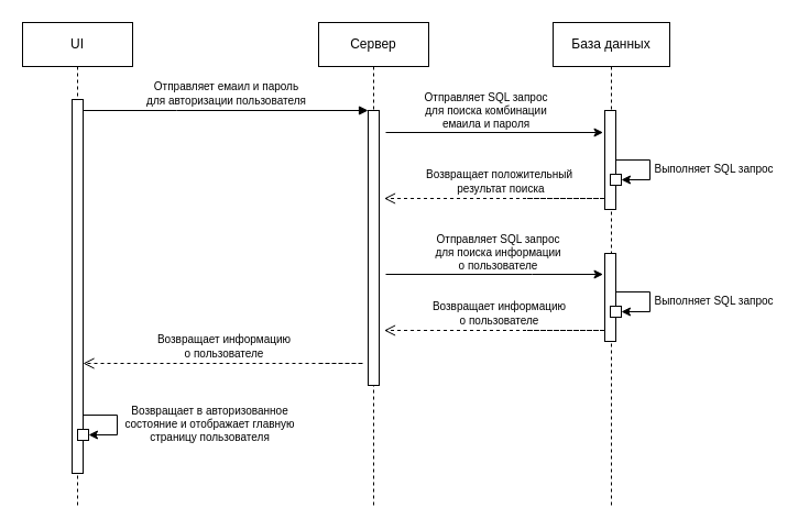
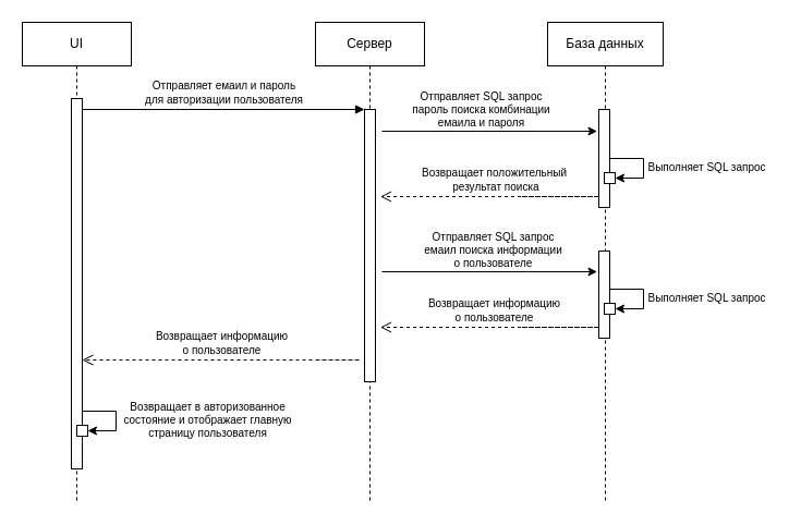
  <mxCell id="0" />
  <mxCell id="1" parent="0" />
  <mxCell id="2" value="UI" style="shape=umlLifeline;perimeter=lifelinePerimeter;whiteSpace=wrap;html=1;container=0;dropTarget=0;collapsible=0;recursiveResize=0;outlineConnect=0;portConstraint=eastwest;newEdgeStyle={&quot;edgeStyle&quot;:&quot;elbowEdgeStyle&quot;,&quot;elbow&quot;:&quot;vertical&quot;,&quot;curved&quot;:0,&quot;rounded&quot;:0};" parent="1" vertex="1"><mxGeometry x="20" y="20" width="100" height="440" as="geometry" /></mxCell>
  <mxCell id="3" value="" style="html=1;points=[];perimeter=orthogonalPerimeter;outlineConnect=0;targetShapes=umlLifeline;portConstraint=eastwest;newEdgeStyle={&quot;edgeStyle&quot;:&quot;elbowEdgeStyle&quot;,&quot;elbow&quot;:&quot;vertical&quot;,&quot;curved&quot;:0,&quot;rounded&quot;:0};" parent="2" vertex="1"><mxGeometry x="45" y="70" width="10" height="340" as="geometry" /></mxCell>
  <mxCell id="4" value="" style="html=1;points=[];perimeter=orthogonalPerimeter;outlineConnect=0;targetShapes=umlLifeline;portConstraint=eastwest;newEdgeStyle={&quot;edgeStyle&quot;:&quot;elbowEdgeStyle&quot;,&quot;elbow&quot;:&quot;vertical&quot;,&quot;curved&quot;:0,&quot;rounded&quot;:0};rotation=90;" parent="2" vertex="1"><mxGeometry x="50" y="370" width="10" height="10" as="geometry" /></mxCell>
  <mxCell id="5" value="Сервер" style="shape=umlLifeline;perimeter=lifelinePerimeter;whiteSpace=wrap;html=1;container=0;dropTarget=0;collapsible=0;recursiveResize=0;outlineConnect=0;portConstraint=eastwest;newEdgeStyle={&quot;edgeStyle&quot;:&quot;elbowEdgeStyle&quot;,&quot;elbow&quot;:&quot;vertical&quot;,&quot;curved&quot;:0,&quot;rounded&quot;:0};" parent="1" vertex="1"><mxGeometry x="289" y="20" width="100" height="440" as="geometry" /></mxCell>
  <mxCell id="6" value="" style="html=1;points=[];perimeter=orthogonalPerimeter;outlineConnect=0;targetShapes=umlLifeline;portConstraint=eastwest;newEdgeStyle={&quot;edgeStyle&quot;:&quot;elbowEdgeStyle&quot;,&quot;elbow&quot;:&quot;vertical&quot;,&quot;curved&quot;:0,&quot;rounded&quot;:0};" parent="5" vertex="1"><mxGeometry x="45" y="80" width="10" height="250" as="geometry" /></mxCell>
  <mxCell id="7" value="&lt;font style=&quot;font-size: 10px;&quot;&gt;Отправляет емаил и пароль&lt;br&gt;для авторизации пользователя&lt;/font&gt;" style="html=1;verticalAlign=bottom;endArrow=block;edgeStyle=elbowEdgeStyle;elbow=vertical;curved=0;rounded=0;" parent="1" source="3" target="6" edge="1"><mxGeometry relative="1" as="geometry"><mxPoint x="175" y="110" as="sourcePoint" /><Array as="points"><mxPoint x="160" y="100" /></Array></mxGeometry></mxCell>
  <mxCell id="8" value="База данных" style="shape=umlLifeline;perimeter=lifelinePerimeter;whiteSpace=wrap;html=1;container=0;dropTarget=0;collapsible=0;recursiveResize=0;outlineConnect=0;portConstraint=eastwest;newEdgeStyle={&quot;edgeStyle&quot;:&quot;elbowEdgeStyle&quot;,&quot;elbow&quot;:&quot;vertical&quot;,&quot;curved&quot;:0,&quot;rounded&quot;:0};size=40;" vertex="1" parent="1"><mxGeometry x="502" y="20" width="106" height="440" as="geometry" /></mxCell>
  <mxCell id="9" value="" style="html=1;points=[];perimeter=orthogonalPerimeter;outlineConnect=0;targetShapes=umlLifeline;portConstraint=eastwest;newEdgeStyle={&quot;edgeStyle&quot;:&quot;elbowEdgeStyle&quot;,&quot;elbow&quot;:&quot;vertical&quot;,&quot;curved&quot;:0,&quot;rounded&quot;:0};" vertex="1" parent="8"><mxGeometry x="47" y="80" width="10" height="90" as="geometry" /></mxCell>
  <mxCell id="10" value="" style="html=1;points=[];perimeter=orthogonalPerimeter;outlineConnect=0;targetShapes=umlLifeline;portConstraint=eastwest;newEdgeStyle={&quot;edgeStyle&quot;:&quot;elbowEdgeStyle&quot;,&quot;elbow&quot;:&quot;vertical&quot;,&quot;curved&quot;:0,&quot;rounded&quot;:0};" vertex="1" parent="8"><mxGeometry x="47" y="210" width="10" height="80" as="geometry" /></mxCell>
  <mxCell id="11" value="" style="html=1;points=[];perimeter=orthogonalPerimeter;outlineConnect=0;targetShapes=umlLifeline;portConstraint=eastwest;newEdgeStyle={&quot;edgeStyle&quot;:&quot;elbowEdgeStyle&quot;,&quot;elbow&quot;:&quot;vertical&quot;,&quot;curved&quot;:0,&quot;rounded&quot;:0};" vertex="1" parent="8"><mxGeometry x="52" y="258" width="10" height="10" as="geometry" /></mxCell>
  <mxCell id="12" value="" style="edgeStyle=elbowEdgeStyle;rounded=0;orthogonalLoop=1;jettySize=auto;html=1;elbow=horizontal;curved=0;" edge="1" parent="8" source="10" target="11"><mxGeometry relative="1" as="geometry"><mxPoint x="68" y="260" as="targetPoint" /><Array as="points"><mxPoint x="88" y="245" /></Array></mxGeometry></mxCell>
  <mxCell id="13" value="Выполняет SQL запрос" style="text;html=1;align=center;verticalAlign=middle;resizable=0;points=[];autosize=1;strokeColor=none;fillColor=none;fontSize=10;" vertex="1" parent="8"><mxGeometry x="81" y="238" width="130" height="30" as="geometry" /></mxCell>
  <mxCell id="14" style="edgeStyle=elbowEdgeStyle;rounded=0;orthogonalLoop=1;jettySize=auto;html=1;elbow=vertical;curved=0;" edge="1" parent="1"><mxGeometry relative="1" as="geometry"><mxPoint x="350" y="120" as="sourcePoint" /><mxPoint x="547.5" y="120" as="targetPoint" /><Array as="points"><mxPoint x="350" y="120" /></Array></mxGeometry></mxCell>
- <mxCell id="15" value="Отправляет SQL запрос&lt;br&gt;для поиска комбинации&lt;br&gt;емаила и пароля" style="text;html=1;align=center;verticalAlign=middle;resizable=0;points=[];autosize=1;strokeColor=none;fillColor=none;fontSize=10;" vertex="1" parent="1"><mxGeometry x="371" y="75" width="140" height="50" as="geometry" /></mxCell>
+ <mxCell id="15" value="Отправляет SQL запрос&lt;br&gt;пароль поиска комбинации&lt;br&gt;емаила и пароля" style="text;html=1;align=center;verticalAlign=middle;resizable=0;points=[];autosize=1;strokeColor=none;fillColor=none;fontSize=10;" vertex="1" parent="1"><mxGeometry x="371" y="75" width="140" height="50" as="geometry" /></mxCell>
  <mxCell id="16" value="&lt;font style=&quot;font-size: 10px;&quot;&gt;Возвращает положительный&lt;br&gt;&amp;nbsp;результат поиска&lt;/font&gt;" style="html=1;verticalAlign=bottom;endArrow=open;dashed=1;endSize=8;edgeStyle=elbowEdgeStyle;elbow=vertical;curved=0;rounded=0;" edge="1" parent="1"><mxGeometry x="0.238" relative="1" as="geometry"><mxPoint x="348.5" y="180" as="targetPoint" /><Array as="points"><mxPoint x="550" y="180" /></Array><mxPoint x="478.5" y="180" as="sourcePoint" /><mxPoint as="offset" /></mxGeometry></mxCell>
  <mxCell id="17" value="" style="html=1;points=[];perimeter=orthogonalPerimeter;outlineConnect=0;targetShapes=umlLifeline;portConstraint=eastwest;newEdgeStyle={&quot;edgeStyle&quot;:&quot;elbowEdgeStyle&quot;,&quot;elbow&quot;:&quot;vertical&quot;,&quot;curved&quot;:0,&quot;rounded&quot;:0};" vertex="1" parent="1"><mxGeometry x="554" y="158" width="10" height="10" as="geometry" /></mxCell>
  <mxCell id="18" value="" style="edgeStyle=elbowEdgeStyle;rounded=0;orthogonalLoop=1;jettySize=auto;html=1;elbow=horizontal;curved=0;" edge="1" parent="1" source="9" target="17"><mxGeometry relative="1" as="geometry"><mxPoint x="570" y="160" as="targetPoint" /><Array as="points"><mxPoint x="590" y="145" /></Array></mxGeometry></mxCell>
  <mxCell id="19" value="Выполняет SQL запрос" style="text;html=1;align=center;verticalAlign=middle;resizable=0;points=[];autosize=1;strokeColor=none;fillColor=none;fontSize=10;" vertex="1" parent="1"><mxGeometry x="583" y="138" width="130" height="30" as="geometry" /></mxCell>
  <mxCell id="20" style="edgeStyle=elbowEdgeStyle;rounded=0;orthogonalLoop=1;jettySize=auto;html=1;elbow=vertical;curved=0;" edge="1" parent="1"><mxGeometry relative="1" as="geometry"><mxPoint x="350" y="249" as="sourcePoint" /><mxPoint x="547.5" y="249" as="targetPoint" /><Array as="points"><mxPoint x="483" y="249" /></Array></mxGeometry></mxCell>
- <mxCell id="21" value="Отправляет SQL запрос&lt;br&gt;для поиска информации&lt;br&gt;о пользователе" style="text;html=1;align=center;verticalAlign=middle;resizable=0;points=[];autosize=1;strokeColor=none;fillColor=none;fontSize=10;" vertex="1" parent="1"><mxGeometry x="381.5" y="204" width="140" height="50" as="geometry" /></mxCell>
+ <mxCell id="21" value="Отправляет SQL запрос&lt;br&gt;емаил поиска информации&lt;br&gt;о пользователе" style="text;html=1;align=center;verticalAlign=middle;resizable=0;points=[];autosize=1;strokeColor=none;fillColor=none;fontSize=10;" vertex="1" parent="1"><mxGeometry x="381.5" y="204" width="140" height="50" as="geometry" /></mxCell>
  <mxCell id="22" value="&lt;font style=&quot;font-size: 10px;&quot;&gt;Возвращает информацию&lt;br&gt;о пользователе&lt;/font&gt;" style="html=1;verticalAlign=bottom;endArrow=open;dashed=1;endSize=8;edgeStyle=elbowEdgeStyle;elbow=vertical;curved=0;rounded=0;" edge="1" parent="1"><mxGeometry x="0.238" relative="1" as="geometry"><mxPoint x="348.5" y="300" as="targetPoint" /><Array as="points"><mxPoint x="550" y="300" /></Array><mxPoint x="478.5" y="300" as="sourcePoint" /><mxPoint as="offset" /></mxGeometry></mxCell>
  <mxCell id="23" value="&lt;font style=&quot;font-size: 10px;&quot;&gt;Возвращает информацию&lt;br&gt;о пользователе&lt;/font&gt;" style="html=1;verticalAlign=bottom;endArrow=open;dashed=1;endSize=8;edgeStyle=elbowEdgeStyle;elbow=vertical;curved=0;rounded=0;" edge="1" parent="1" target="3"><mxGeometry x="0.133" relative="1" as="geometry"><mxPoint x="80" y="330" as="targetPoint" /><Array as="points"><mxPoint x="330" y="330" /></Array><mxPoint x="290" y="330" as="sourcePoint" /><mxPoint as="offset" /></mxGeometry></mxCell>
  <mxCell id="24" value="Возвращает в авторизованное &lt;br style=&quot;font-size: 10px;&quot;&gt;состояние и отображает главную &lt;br style=&quot;font-size: 10px;&quot;&gt;страницу пользователя" style="text;html=1;align=center;verticalAlign=middle;resizable=0;points=[];autosize=1;strokeColor=none;fillColor=none;fontSize=10;" vertex="1" parent="1"><mxGeometry x="100" y="360" width="180" height="50" as="geometry" /></mxCell>
  <mxCell id="25" value="" style="edgeStyle=elbowEdgeStyle;rounded=0;orthogonalLoop=1;jettySize=auto;html=1;elbow=horizontal;curved=0;" edge="1" parent="1"><mxGeometry relative="1" as="geometry"><mxPoint x="80" y="395" as="targetPoint" /><Array as="points"><mxPoint x="106" y="377" /></Array><mxPoint x="75" y="377" as="sourcePoint" /></mxGeometry></mxCell>
